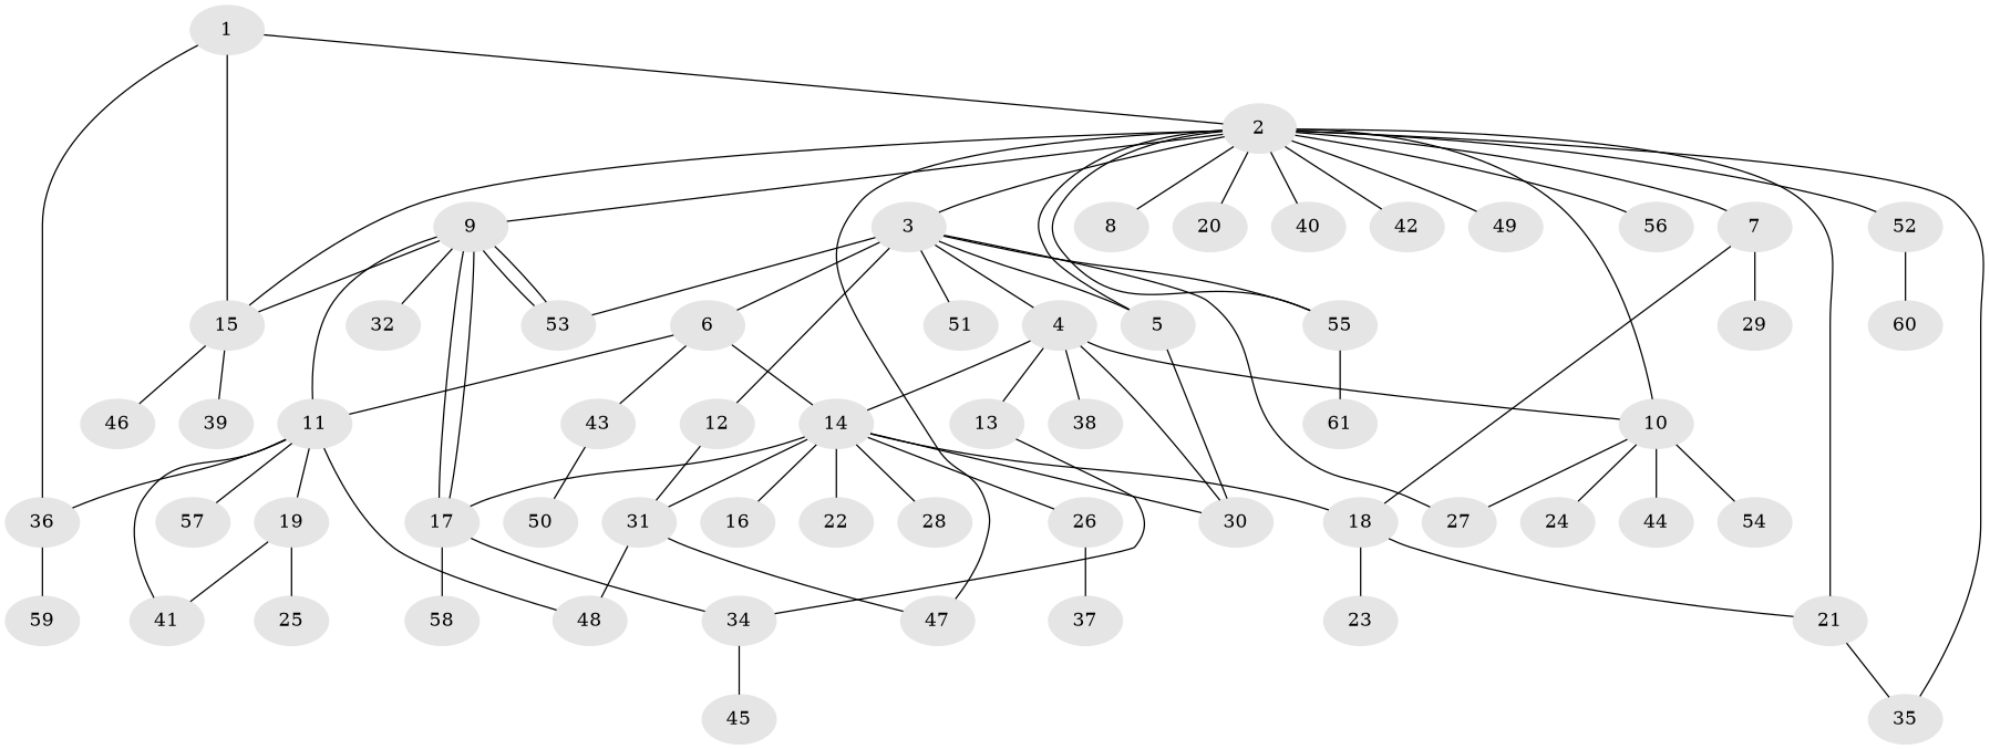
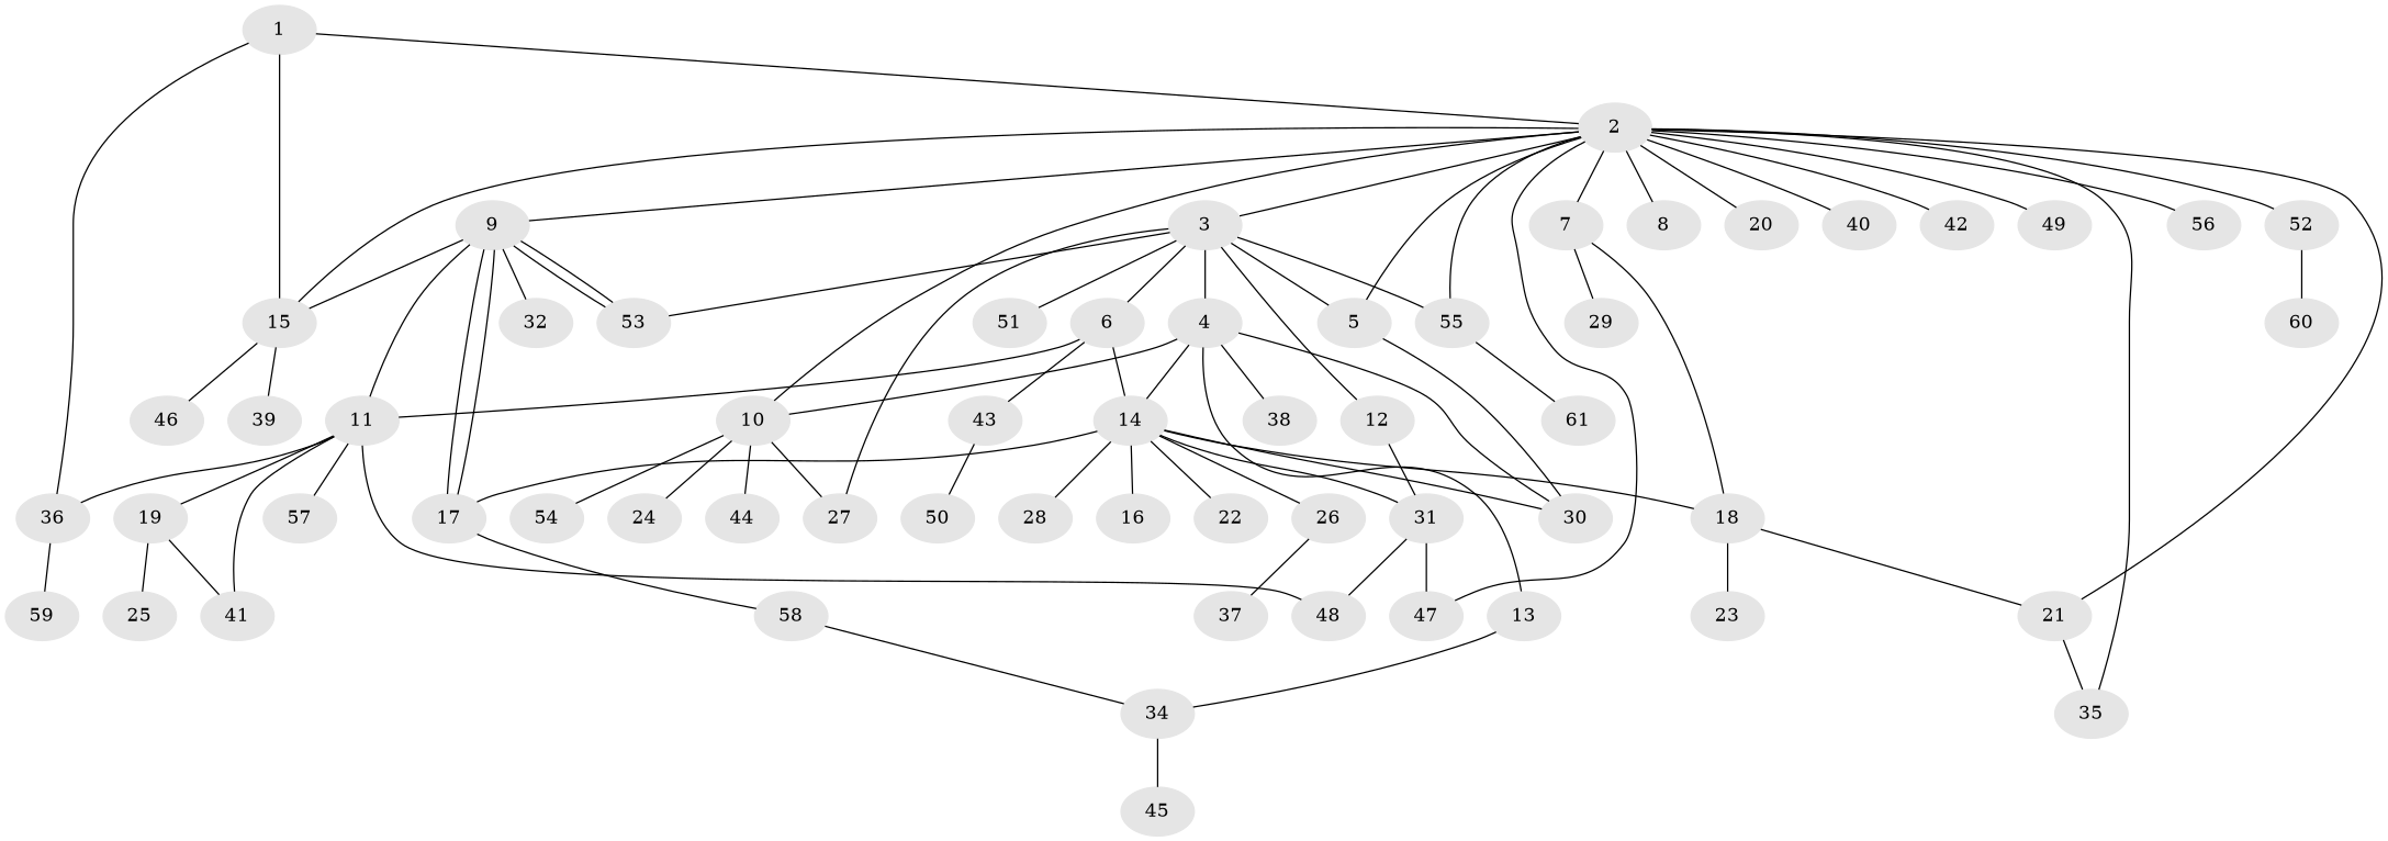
  graph {
    node [color=gray90 style=filled]
    1
    2
    15
    36
    3
    5
    7
    8
    9
    10
    20
    21
    35
    40
    42
    47
    49
    52
    55
    56
    39
    46
    59
    4
    6
    12
    27
    51
    53
    30
    18
    29
    11
    17
    32
    24
    44
    54
    60
    61
    13
    14
    38
    43
    31
    34
    16
    22
    26
    28
    50
    23
    19
    41
    48
    57
    58
    25
    45
    37
    1 -- 2
    1 -- 15
    1 -- 36
    2 -- 15
    2 -- 3
    2 -- 5
    2 -- 7
    2 -- 8
    2 -- 9
    2 -- 10
    2 -- 20
    2 -- 21
    2 -- 35
    2 -- 40
    2 -- 42
    2 -- 47
    2 -- 49
    2 -- 52
    2 -- 55
    2 -- 56
    15 -- 39
    15 -- 46
    36 -- 59
    3 -- 5
    3 -- 55
    3 -- 4
    3 -- 6
    3 -- 12
    3 -- 27
    3 -- 51
    3 -- 53
    5 -- 30
    7 -- 18
    7 -- 29
    9 -- 15
    9 -- 53
    9 -- 53
    9 -- 11
    9 -- 17
    9 -- 17
    9 -- 32
    10 -- 27
    10 -- 24
    10 -- 44
    10 -- 54
    21 -- 35
    52 -- 60
    55 -- 61
    4 -- 10
    4 -- 30
    4 -- 13
    4 -- 14
    4 -- 38
    6 -- 11
    6 -- 14
    6 -- 43
    12 -- 31
    18 -- 21
    18 -- 23
    11 -- 36
    11 -- 19
    11 -- 41
    11 -- 48
    11 -- 57
-   17 -- 34
+   58 -- 34
    17 -- 58
    13 -- 34
    14 -- 30
    14 -- 18
    14 -- 17
    14 -- 31
    14 -- 16
    14 -- 22
    14 -- 26
    14 -- 28
    43 -- 50
    31 -- 47
    31 -- 48
    34 -- 45
    26 -- 37
    19 -- 41
    19 -- 25
  }
